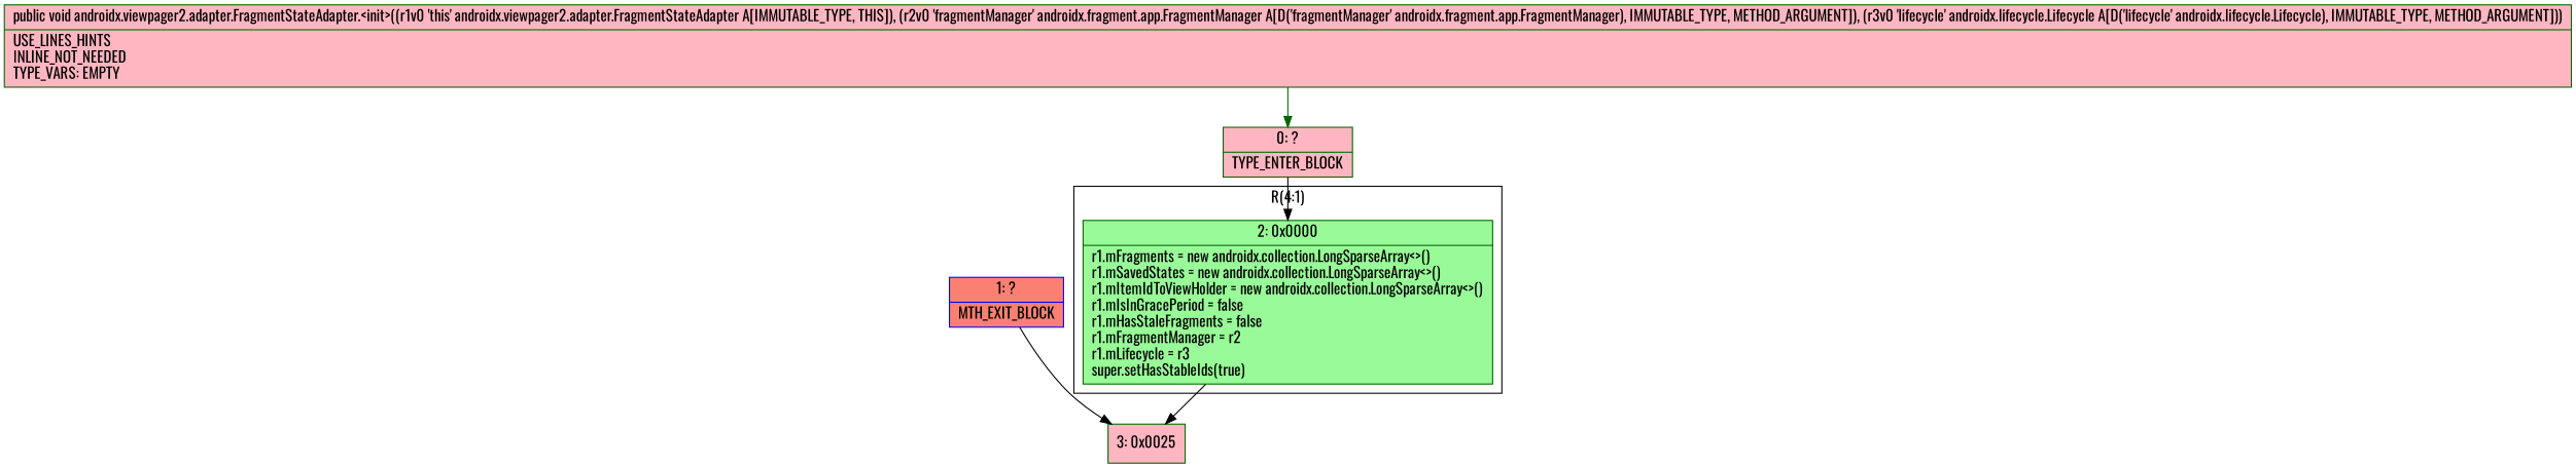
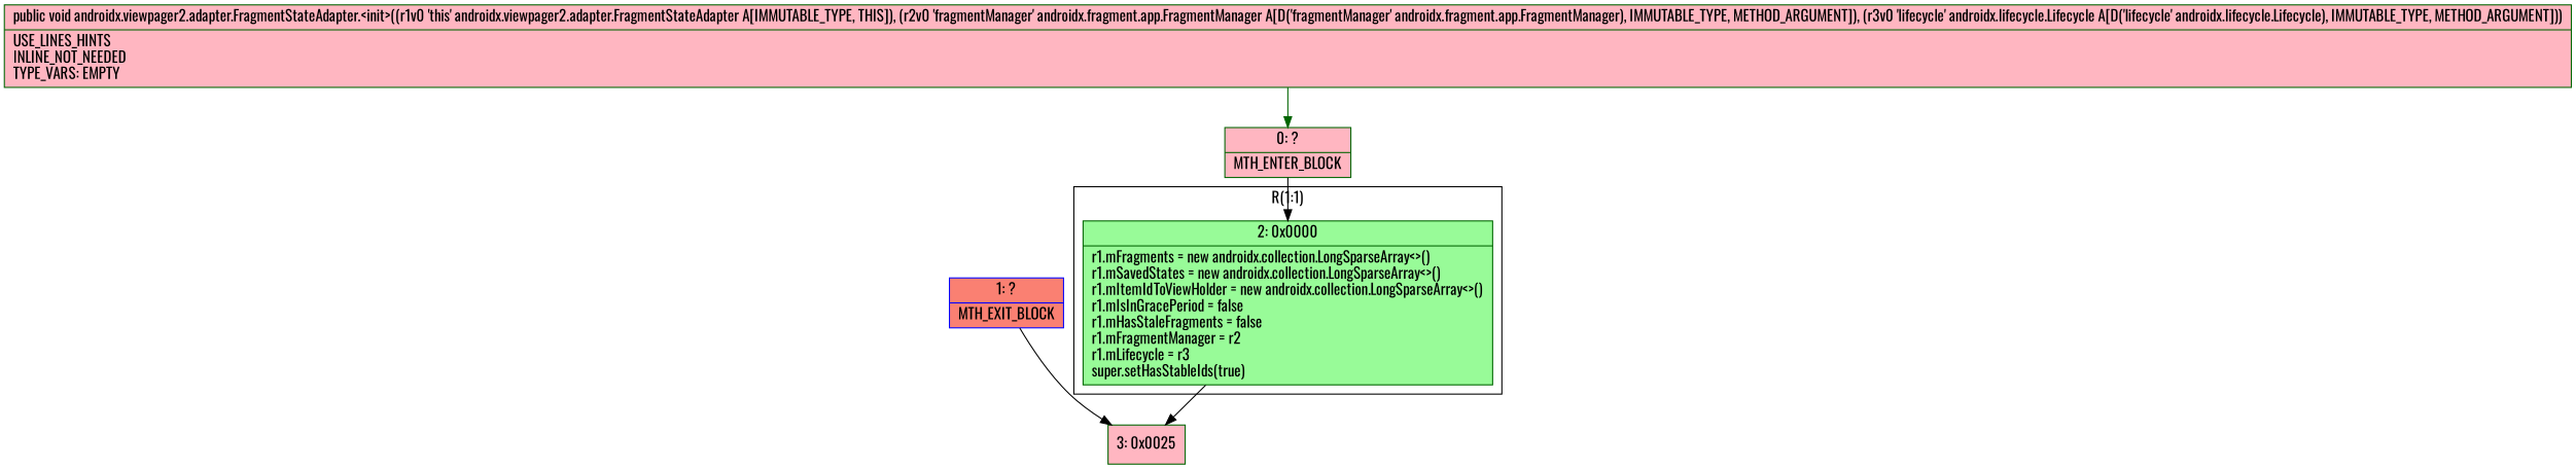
  digraph {
    fontname=Oswald
    node [color=darkgreen fillcolor=lightpink fontname=Oswald shape=record style=filled]
    edge [color=black fontname=Oswald]
    n1 [fillcolor=palegreen label="{2\:\ 0x0000|r1.mFragments = new androidx.collection.LongSparseArray\<\>()\lr1.mSavedStates = new androidx.collection.LongSparseArray\<\>()\lr1.mItemIdToViewHolder = new androidx.collection.LongSparseArray\<\>()\lr1.mIsInGracePeriod = false\lr1.mHasStaleFragments = false\lr1.mFragmentManager = r2\lr1.mLifecycle = r3\lsuper.setHasStableIds(true)\l}"]
    n2 [label="{3\:\ 0x0025}"]
-   n3 [label="{0\:\ ?|TYPE_ENTER_BLOCK\l}"]
+   n3 [label="{0\:\ ?|MTH_ENTER_BLOCK\l}"]
    n4 [color=blue fillcolor=salmon label="{1\:\ ?|MTH_EXIT_BLOCK\l}"]
    n5 [label="{public void androidx.viewpager2.adapter.FragmentStateAdapter.\<init\>((r1v0 'this' androidx.viewpager2.adapter.FragmentStateAdapter A[IMMUTABLE_TYPE, THIS]), (r2v0 'fragmentManager' androidx.fragment.app.FragmentManager A[D('fragmentManager' androidx.fragment.app.FragmentManager), IMMUTABLE_TYPE, METHOD_ARGUMENT]), (r3v0 'lifecycle' androidx.lifecycle.Lifecycle A[D('lifecycle' androidx.lifecycle.Lifecycle), IMMUTABLE_TYPE, METHOD_ARGUMENT]))  | USE_LINES_HINTS\lINLINE_NOT_NEEDED\lTYPE_VARS: EMPTY\l}"]
    subgraph cluster_1 {
-     label="R(4:1)"
+     label="R(1:1)"
      n1
    }
    n1 -> n2
    n3 -> n1
    n4 -> n2
    n5 -> n3 [color=darkgreen]
  }
